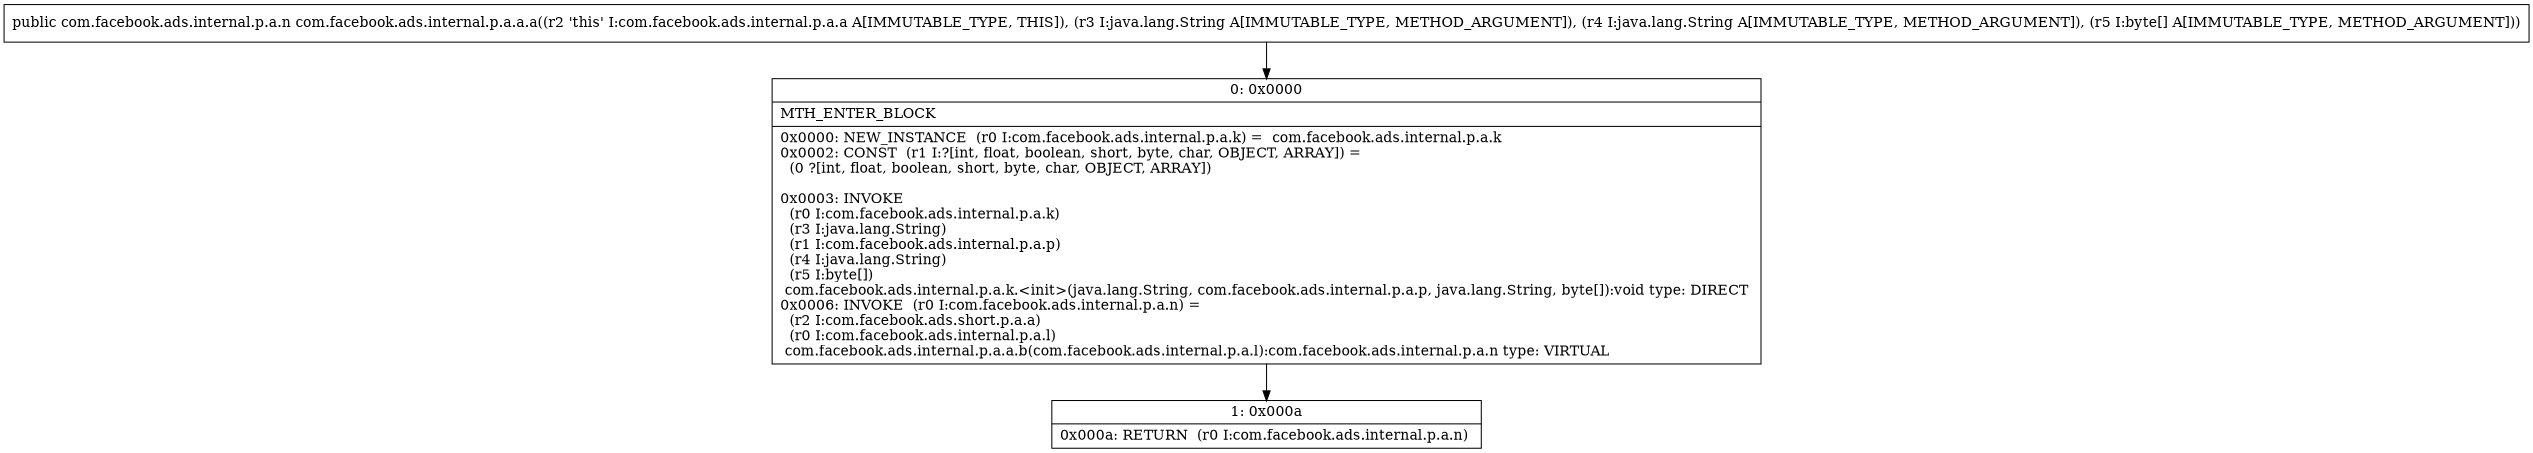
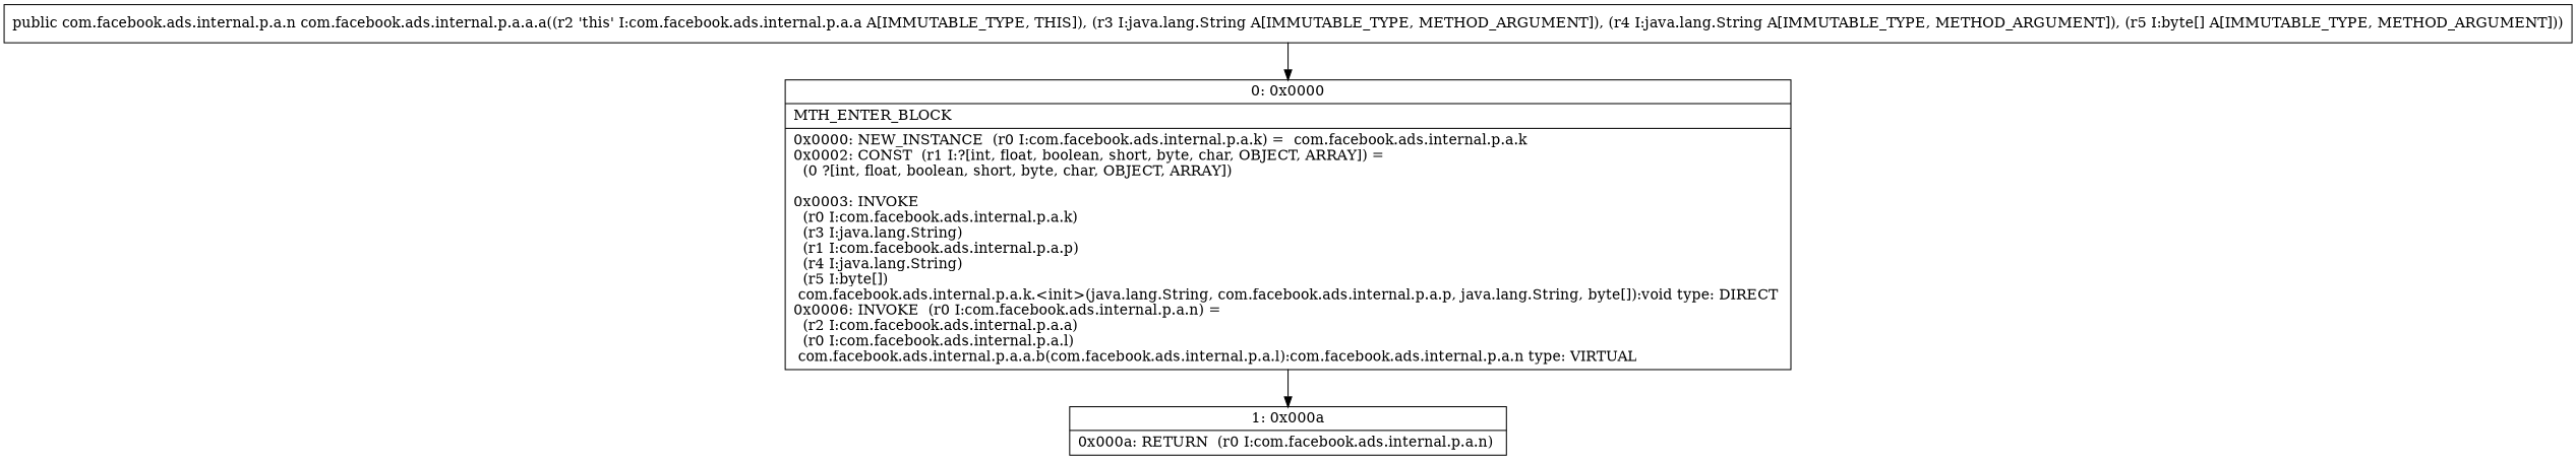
  digraph {
    node [shape=record]
-   n1 [label="{0\:\ 0x0000|MTH_ENTER_BLOCK\l|0x0000: NEW_INSTANCE  (r0 I:com.facebook.ads.internal.p.a.k) =  com.facebook.ads.internal.p.a.k \l0x0002: CONST  (r1 I:?[int, float, boolean, short, byte, char, OBJECT, ARRAY]) = \l  (0 ?[int, float, boolean, short, byte, char, OBJECT, ARRAY])\l \l0x0003: INVOKE  \l  (r0 I:com.facebook.ads.internal.p.a.k)\l  (r3 I:java.lang.String)\l  (r1 I:com.facebook.ads.internal.p.a.p)\l  (r4 I:java.lang.String)\l  (r5 I:byte[])\l com.facebook.ads.internal.p.a.k.\<init\>(java.lang.String, com.facebook.ads.internal.p.a.p, java.lang.String, byte[]):void type: DIRECT \l0x0006: INVOKE  (r0 I:com.facebook.ads.internal.p.a.n) = \l  (r2 I:com.facebook.ads.short.p.a.a)\l  (r0 I:com.facebook.ads.internal.p.a.l)\l com.facebook.ads.internal.p.a.a.b(com.facebook.ads.internal.p.a.l):com.facebook.ads.internal.p.a.n type: VIRTUAL \l}"]
+   n1 [label="{0\:\ 0x0000|MTH_ENTER_BLOCK\l|0x0000: NEW_INSTANCE  (r0 I:com.facebook.ads.internal.p.a.k) =  com.facebook.ads.internal.p.a.k \l0x0002: CONST  (r1 I:?[int, float, boolean, short, byte, char, OBJECT, ARRAY]) = \l  (0 ?[int, float, boolean, short, byte, char, OBJECT, ARRAY])\l \l0x0003: INVOKE  \l  (r0 I:com.facebook.ads.internal.p.a.k)\l  (r3 I:java.lang.String)\l  (r1 I:com.facebook.ads.internal.p.a.p)\l  (r4 I:java.lang.String)\l  (r5 I:byte[])\l com.facebook.ads.internal.p.a.k.\<init\>(java.lang.String, com.facebook.ads.internal.p.a.p, java.lang.String, byte[]):void type: DIRECT \l0x0006: INVOKE  (r0 I:com.facebook.ads.internal.p.a.n) = \l  (r2 I:com.facebook.ads.internal.p.a.a)\l  (r0 I:com.facebook.ads.internal.p.a.l)\l com.facebook.ads.internal.p.a.a.b(com.facebook.ads.internal.p.a.l):com.facebook.ads.internal.p.a.n type: VIRTUAL \l}"]
    n2 [label="{1\:\ 0x000a|0x000a: RETURN  (r0 I:com.facebook.ads.internal.p.a.n) \l}"]
    n3 [label="{public com.facebook.ads.internal.p.a.n com.facebook.ads.internal.p.a.a.a((r2 'this' I:com.facebook.ads.internal.p.a.a A[IMMUTABLE_TYPE, THIS]), (r3 I:java.lang.String A[IMMUTABLE_TYPE, METHOD_ARGUMENT]), (r4 I:java.lang.String A[IMMUTABLE_TYPE, METHOD_ARGUMENT]), (r5 I:byte[] A[IMMUTABLE_TYPE, METHOD_ARGUMENT])) }"]
    n1 -> n2
    n3 -> n1
  }
